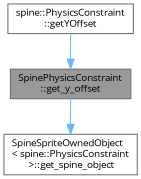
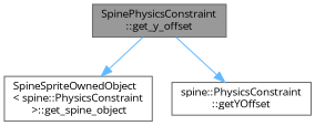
  digraph {
    rankdir=TB
    fontname="Open Sans"
    node [color=grey40 fillcolor=white fontname="Open Sans" fontsize=10 shape=box style=filled]
    edge [color=steelblue1 fontname="Open Sans" fontsize=10 labelfontname=Helvetica labelfontsize=10 style=solid]
    n1 [color=gray40 fillcolor=grey60 fontcolor=black height=0.2 label="SpinePhysicsConstraint\l::get_y_offset" width=0.4]
    n2 [height=0.2 label="SpineSpriteOwnedObject\l\< spine::PhysicsConstraint\l \>::get_spine_object" width=0.4]
    n3 [height=0.2 label="spine::PhysicsConstraint\l::getYOffset" width=0.4]
    n1 -> n2
-   n3 -> n1
+   n1 -> n3
  }
